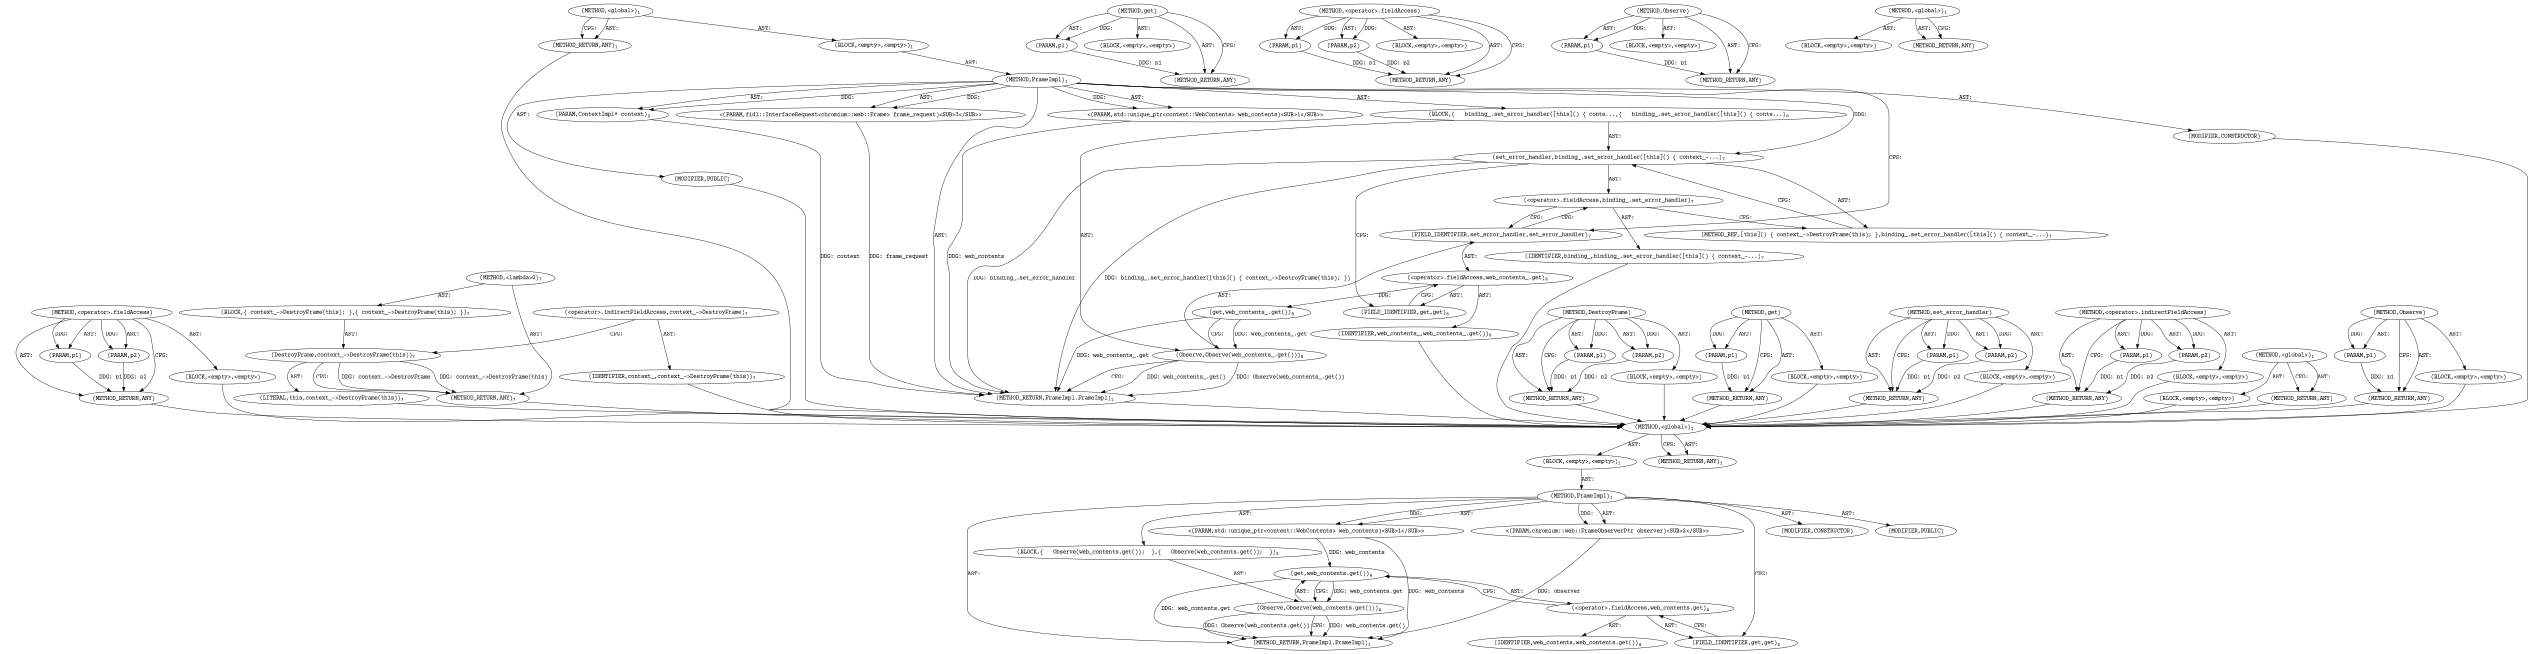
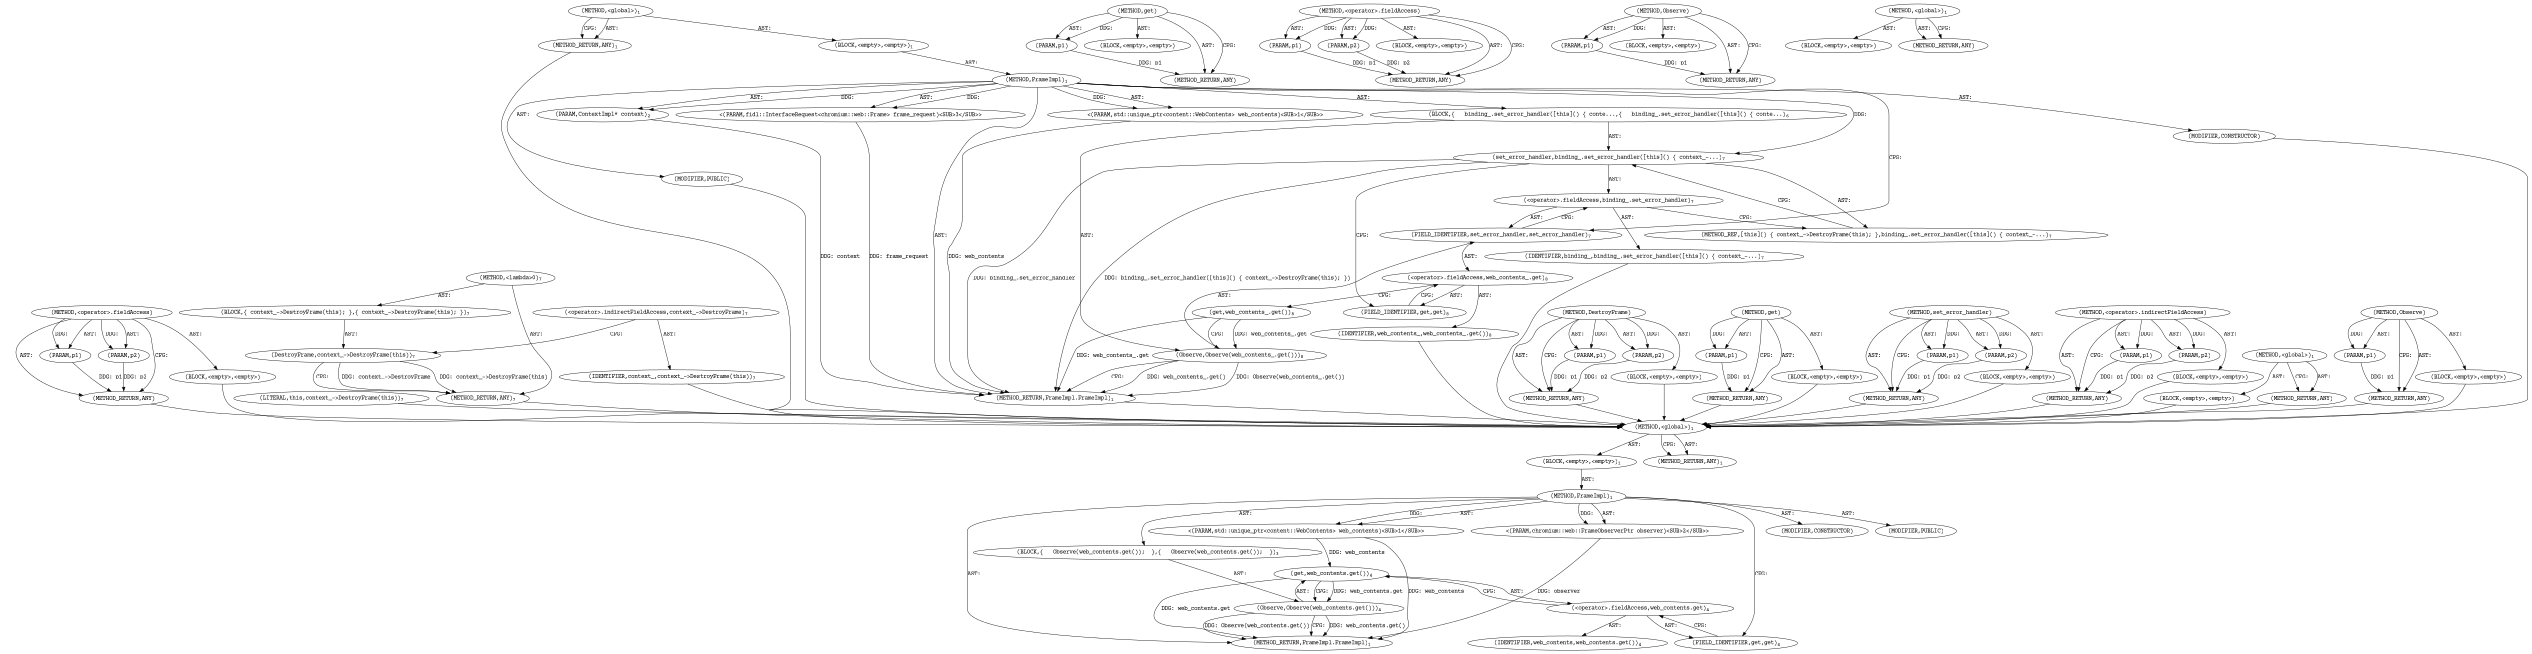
  digraph {
    fontname="Courier Prime"
    node [fontname="Courier Prime"]
    edge [fontname="Courier Prime"]
    n1 [label=<(METHOD,&lt;global&gt;)<SUB>1</SUB>>]
    n2 [label=<(BLOCK,&lt;empty&gt;,&lt;empty&gt;)<SUB>1</SUB>>]
    n3 [label=<(METHOD_RETURN,ANY)<SUB>1</SUB>>]
    n4 [label=<(METHOD,FrameImpl)<SUB>1</SUB>>]
    n5 [label="<(PARAM,std::unique_ptr&lt;content::WebContents&gt; web_contents)<SUB>1</SUB>>"]
    n6 [label="<(PARAM,chromium::web::FrameObserverPtr observer)<SUB>2</SUB>>"]
    n7 [label=<(BLOCK,{   Observe(web_contents.get());  },{   Observe(web_contents.get());  })<SUB>3</SUB>>]
    n8 [label=<(FIELD_IDENTIFIER,get,get)<SUB>4</SUB>>]
    n9 [label=<(MODIFIER,CONSTRUCTOR)>]
    n10 [label=<(MODIFIER,PUBLIC)>]
    n11 [label=<(METHOD_RETURN,FrameImpl.FrameImpl)<SUB>1</SUB>>]
    n12 [label=<(get,web_contents.get())<SUB>4</SUB>>]
    n13 [label=<(Observe,Observe(web_contents.get()))<SUB>4</SUB>>]
    n14 [label=<(&lt;operator&gt;.fieldAccess,web_contents.get)<SUB>4</SUB>>]
    n15 [label=<(IDENTIFIER,web_contents,web_contents.get())<SUB>4</SUB>>]
    n16 [label=<(METHOD,get)>]
    n17 [label=<(PARAM,p1)>]
    n18 [label=<(BLOCK,&lt;empty&gt;,&lt;empty&gt;)>]
    n19 [label=<(METHOD_RETURN,ANY)>]
    n20 [label=<(METHOD,&lt;operator&gt;.fieldAccess)>]
    n21 [label=<(PARAM,p1)>]
    n22 [label=<(PARAM,p2)>]
    n23 [label=<(BLOCK,&lt;empty&gt;,&lt;empty&gt;)>]
    n24 [label=<(METHOD_RETURN,ANY)>]
    n25 [label=<(METHOD,Observe)>]
    n26 [label=<(PARAM,p1)>]
    n27 [label=<(BLOCK,&lt;empty&gt;,&lt;empty&gt;)>]
    n28 [label=<(METHOD_RETURN,ANY)>]
    n29 [label=<(METHOD,&lt;global&gt;)<SUB>1</SUB>>]
    n30 [label=<(BLOCK,&lt;empty&gt;,&lt;empty&gt;)>]
    n31 [label=<(METHOD_RETURN,ANY)>]
    n32 [label=<(METHOD,&lt;operator&gt;.fieldAccess)>]
    n33 [label=<(PARAM,p1)>]
    n34 [label=<(PARAM,p2)>]
    n35 [label=<(BLOCK,&lt;empty&gt;,&lt;empty&gt;)>]
    n36 [label=<(METHOD_RETURN,ANY)>]
    n37 [label=<(METHOD,&lt;lambda&gt;0)<SUB>7</SUB>>]
    n38 [label=<(BLOCK,{ context_-&gt;DestroyFrame(this); },{ context_-&gt;DestroyFrame(this); })<SUB>7</SUB>>]
    n39 [label=<(METHOD_RETURN,ANY)<SUB>7</SUB>>]
    n40 [label=<(DestroyFrame,context_-&gt;DestroyFrame(this))<SUB>7</SUB>>]
    n41 [label=<(LITERAL,this,context_-&gt;DestroyFrame(this))<SUB>7</SUB>>]
    n42 [label=<(&lt;operator&gt;.indirectFieldAccess,context_-&gt;DestroyFrame)<SUB>7</SUB>>]
    n43 [label=<(IDENTIFIER,context_,context_-&gt;DestroyFrame(this))<SUB>7</SUB>>]
    n44 [label=<(METHOD,&lt;global&gt;)<SUB>1</SUB>>]
    n45 [label=<(BLOCK,&lt;empty&gt;,&lt;empty&gt;)<SUB>1</SUB>>]
    n46 [label=<(METHOD_RETURN,ANY)<SUB>1</SUB>>]
    n47 [label=<(METHOD,FrameImpl)<SUB>1</SUB>>]
    n48 [label="<(PARAM,std::unique_ptr&lt;content::WebContents&gt; web_contents)<SUB>1</SUB>>"]
    n49 [label=<(PARAM,ContextImpl* context)<SUB>2</SUB>>]
    n50 [label="<(PARAM,fidl::InterfaceRequest&lt;chromium::web::Frame&gt; frame_request)<SUB>3</SUB>>"]
    n51 [label=<(BLOCK,{   binding_.set_error_handler([this]() { conte...,{   binding_.set_error_handler([this]() { conte...)<SUB>6</SUB>>]
    n52 [label=<(set_error_handler,binding_.set_error_handler([this]() { context_-...)<SUB>7</SUB>>]
    n53 [label=<(FIELD_IDENTIFIER,set_error_handler,set_error_handler)<SUB>7</SUB>>]
    n54 [label=<(MODIFIER,CONSTRUCTOR)>]
    n55 [label=<(MODIFIER,PUBLIC)>]
    n56 [label=<(METHOD_RETURN,FrameImpl.FrameImpl)<SUB>1</SUB>>]
    n57 [label=<(Observe,Observe(web_contents_.get()))<SUB>8</SUB>>]
    n58 [label=<(&lt;operator&gt;.fieldAccess,binding_.set_error_handler)<SUB>7</SUB>>]
    n59 [label=<(METHOD_REF,[this]() { context_-&gt;DestroyFrame(this); },binding_.set_error_handler([this]() { context_-...)<SUB>7</SUB>>]
    n60 [label=<(FIELD_IDENTIFIER,get,get)<SUB>8</SUB>>]
    n61 [label=<(&lt;operator&gt;.fieldAccess,web_contents_.get)<SUB>8</SUB>>]
    n62 [label=<(IDENTIFIER,binding_,binding_.set_error_handler([this]() { context_-...)<SUB>7</SUB>>]
    n63 [label=<(get,web_contents_.get())<SUB>8</SUB>>]
    n64 [label=<(IDENTIFIER,web_contents_,web_contents_.get())<SUB>8</SUB>>]
    n65 [label=<(METHOD,DestroyFrame)>]
    n66 [label=<(PARAM,p1)>]
    n67 [label=<(PARAM,p2)>]
    n68 [label=<(BLOCK,&lt;empty&gt;,&lt;empty&gt;)>]
    n69 [label=<(METHOD_RETURN,ANY)>]
    n70 [label=<(METHOD,get)>]
    n71 [label=<(PARAM,p1)>]
    n72 [label=<(BLOCK,&lt;empty&gt;,&lt;empty&gt;)>]
    n73 [label=<(METHOD_RETURN,ANY)>]
    n74 [label=<(METHOD,set_error_handler)>]
    n75 [label=<(PARAM,p1)>]
    n76 [label=<(PARAM,p2)>]
    n77 [label=<(BLOCK,&lt;empty&gt;,&lt;empty&gt;)>]
    n78 [label=<(METHOD_RETURN,ANY)>]
    n79 [label=<(METHOD,&lt;operator&gt;.indirectFieldAccess)>]
    n80 [label=<(PARAM,p1)>]
    n81 [label=<(PARAM,p2)>]
    n82 [label=<(BLOCK,&lt;empty&gt;,&lt;empty&gt;)>]
    n83 [label=<(METHOD_RETURN,ANY)>]
    n84 [label=<(METHOD,&lt;global&gt;)<SUB>1</SUB>>]
    n85 [label=<(BLOCK,&lt;empty&gt;,&lt;empty&gt;)>]
    n86 [label=<(METHOD_RETURN,ANY)>]
    n87 [label=<(METHOD,Observe)>]
    n88 [label=<(PARAM,p1)>]
    n89 [label=<(BLOCK,&lt;empty&gt;,&lt;empty&gt;)>]
    n90 [label=<(METHOD_RETURN,ANY)>]
    n1 -> n2 [label="AST: "]
    n1 -> n3 [label="AST: "]
    n1 -> n3 [label="CFG: "]
    n2 -> n4 [label="AST: "]
    n4 -> n5 [label="AST: "]
    n4 -> n5 [label="DDG: "]
    n4 -> n6 [label="AST: "]
    n4 -> n6 [label="DDG: "]
    n4 -> n7 [label="AST: "]
    n4 -> n8 [label="CFG: "]
    n4 -> n9 [label="AST: "]
    n4 -> n10 [label="AST: "]
    n4 -> n11 [label="AST: "]
    n5 -> n11 [label="DDG: web_contents"]
    n5 -> n12 [label="DDG: web_contents"]
    n6 -> n11 [label="DDG: observer"]
    n7 -> n13 [label="AST: "]
    n8 -> n14 [label="CFG: "]
    n12 -> n11 [label="DDG: web_contents.get"]
    n12 -> n13 [label="CFG: "]
    n12 -> n13 [label="DDG: web_contents.get"]
    n12 -> n14 [label="AST: "]
    n13 -> n11 [label="CFG: "]
    n13 -> n11 [label="DDG: web_contents.get()"]
    n13 -> n11 [label="DDG: Observe(web_contents.get())"]
    n13 -> n12 [label="AST: "]
    n14 -> n8 [label="AST: "]
    n14 -> n12 [label="CFG: "]
    n14 -> n15 [label="AST: "]
    n16 -> n17 [label="AST: "]
    n16 -> n17 [label="DDG: "]
    n16 -> n18 [label="AST: "]
    n16 -> n19 [label="AST: "]
    n16 -> n19 [label="CFG: "]
    n17 -> n19 [label="DDG: p1"]
    n20 -> n21 [label="AST: "]
    n20 -> n21 [label="DDG: "]
    n20 -> n22 [label="AST: "]
    n20 -> n22 [label="DDG: "]
    n20 -> n23 [label="AST: "]
    n20 -> n24 [label="AST: "]
    n20 -> n24 [label="CFG: "]
    n21 -> n24 [label="DDG: p1"]
    n22 -> n24 [label="DDG: p2"]
    n25 -> n26 [label="AST: "]
    n25 -> n26 [label="DDG: "]
    n25 -> n27 [label="AST: "]
    n25 -> n28 [label="AST: "]
    n25 -> n28 [label="CFG: "]
    n26 -> n28 [label="DDG: p1"]
    n29 -> n30 [label="AST: "]
    n29 -> n31 [label="AST: "]
    n29 -> n31 [label="CFG: "]
    n32 -> n33 [label="AST: "]
    n32 -> n33 [label="DDG: "]
    n32 -> n34 [label="AST: "]
    n32 -> n34 [label="DDG: "]
    n32 -> n35 [label="AST: "]
    n32 -> n36 [label="AST: "]
    n32 -> n36 [label="CFG: "]
    n33 -> n36 [label="DDG: p1"]
    n34 -> n36 [label="DDG: p2"]
    n35 -> n1
    n36 -> n1
    n37 -> n38 [label="AST: "]
    n37 -> n39 [label="AST: "]
    n38 -> n40 [label="AST: "]
    n39 -> n1
    n40 -> n39 [label="CFG: "]
    n40 -> n39 [label="DDG: context_-&gt;DestroyFrame"]
    n40 -> n39 [label="DDG: context_-&gt;DestroyFrame(this)"]
-   n40 -> n41 [label="AST: "]
    n41 -> n1
    n42 -> n40 [label="CFG: "]
    n42 -> n43 [label="AST: "]
    n43 -> n1
    n44 -> n45 [label="AST: "]
    n44 -> n46 [label="AST: "]
    n44 -> n46 [label="CFG: "]
    n45 -> n47 [label="AST: "]
    n46 -> n1
    n47 -> n48 [label="AST: "]
    n47 -> n48 [label="DDG: "]
    n47 -> n49 [label="AST: "]
    n47 -> n49 [label="DDG: "]
    n47 -> n50 [label="AST: "]
    n47 -> n50 [label="DDG: "]
    n47 -> n51 [label="AST: "]
    n47 -> n52 [label="DDG: "]
    n47 -> n53 [label="CFG: "]
    n47 -> n54 [label="AST: "]
    n47 -> n55 [label="AST: "]
    n47 -> n56 [label="AST: "]
    n48 -> n56 [label="DDG: web_contents"]
    n49 -> n56 [label="DDG: context"]
    n50 -> n56 [label="DDG: frame_request"]
    n51 -> n52 [label="AST: "]
    n51 -> n57 [label="AST: "]
    n52 -> n56 [label="DDG: binding_.set_error_handler"]
    n52 -> n56 [label="DDG: binding_.set_error_handler([this]() { context_-&gt;DestroyFrame(this); })"]
    n52 -> n58 [label="AST: "]
    n52 -> n59 [label="AST: "]
    n52 -> n60 [label="CFG: "]
    n53 -> n58 [label="CFG: "]
    n53 -> n61 [label="AST: "]
    n54 -> n1
    n55 -> n1
    n56 -> n1
    n57 -> n53 [label="AST: "]
    n57 -> n56 [label="CFG: "]
    n57 -> n56 [label="DDG: web_contents_.get()"]
    n57 -> n56 [label="DDG: Observe(web_contents_.get())"]
-   n58 -> n53 [label="CFG: "]
+   n58 -> n53 [label="AST: "]
    n58 -> n59 [label="CFG: "]
    n58 -> n62 [label="AST: "]
    n59 -> n52 [label="CFG: "]
    n60 -> n61 [label="CFG: "]
    n61 -> n60 [label="AST: "]
-   n61 -> n63 [label="DDG: "]
+   n61 -> n63 [label="CFG: "]
    n61 -> n64 [label="AST: "]
    n62 -> n1
    n63 -> n56 [label="DDG: web_contents_.get"]
    n63 -> n57 [label="CFG: "]
    n63 -> n57 [label="DDG: web_contents_.get"]
    n64 -> n1
    n65 -> n66 [label="AST: "]
    n65 -> n66 [label="DDG: "]
    n65 -> n67 [label="AST: "]
    n65 -> n67 [label="DDG: "]
    n65 -> n68 [label="AST: "]
    n65 -> n69 [label="AST: "]
    n65 -> n69 [label="CFG: "]
    n66 -> n69 [label="DDG: p1"]
    n67 -> n69 [label="DDG: p2"]
    n68 -> n1
    n69 -> n1
    n70 -> n71 [label="AST: "]
    n70 -> n71 [label="DDG: "]
    n70 -> n72 [label="AST: "]
    n70 -> n73 [label="AST: "]
    n70 -> n73 [label="CFG: "]
    n71 -> n73 [label="DDG: p1"]
    n72 -> n1
    n73 -> n1
    n74 -> n75 [label="AST: "]
    n74 -> n75 [label="DDG: "]
    n74 -> n76 [label="AST: "]
    n74 -> n76 [label="DDG: "]
    n74 -> n77 [label="AST: "]
    n74 -> n78 [label="AST: "]
    n74 -> n78 [label="CFG: "]
    n75 -> n78 [label="DDG: p1"]
    n76 -> n78 [label="DDG: p2"]
    n77 -> n1
    n78 -> n1
    n79 -> n80 [label="AST: "]
    n79 -> n80 [label="DDG: "]
    n79 -> n81 [label="AST: "]
    n79 -> n81 [label="DDG: "]
    n79 -> n82 [label="AST: "]
    n79 -> n83 [label="AST: "]
    n79 -> n83 [label="CFG: "]
    n80 -> n83 [label="DDG: p1"]
    n81 -> n83 [label="DDG: p2"]
    n82 -> n1
    n83 -> n1
    n84 -> n85 [label="AST: "]
    n84 -> n86 [label="AST: "]
    n84 -> n86 [label="CFG: "]
    n85 -> n1
    n86 -> n1
    n87 -> n88 [label="AST: "]
    n87 -> n88 [label="DDG: "]
    n87 -> n89 [label="AST: "]
    n87 -> n90 [label="AST: "]
    n87 -> n90 [label="CFG: "]
    n88 -> n90 [label="DDG: p1"]
    n89 -> n1
    n90 -> n1
  }
